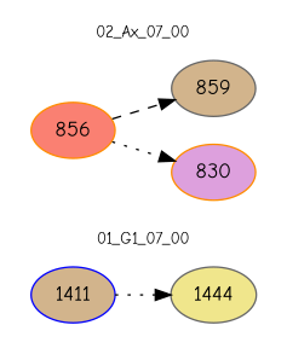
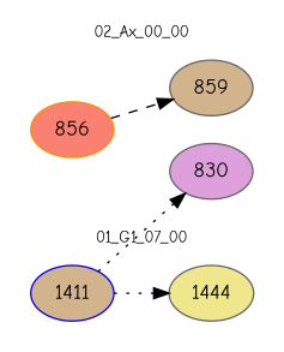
  digraph {
    fontname="Comic Neue"
    rankdir=LR
    node [color=darkorange fillcolor=tan fontname="Comic Neue" style=filled]
    edge [color=black fontname="Comic Neue" style=dotted]
    n1 [fillcolor=salmon label=856]
-   n2 [fillcolor=plum label=830]
+   n2 [color=gray40 fillcolor=plum label=830]
    n3 [color=gray40 label=859]
    n4 [color=blue label=1411]
    n5 [color=gray40 fillcolor=khaki label=1444]
    subgraph cluster_1 {
      color=white
      fontsize=10
-     label="02_Ax_07_00"
+     label="02_Ax_00_00"
      n1
      n2
      n3
    }
    subgraph cluster_2 {
      color=white
      fontsize=10
      label="01_G1_07_00"
      n4
      n5
    }
-   n1 -> n2
+   n4 -> n2
    n1 -> n3 [style=dashed]
    n4 -> n5
  }
